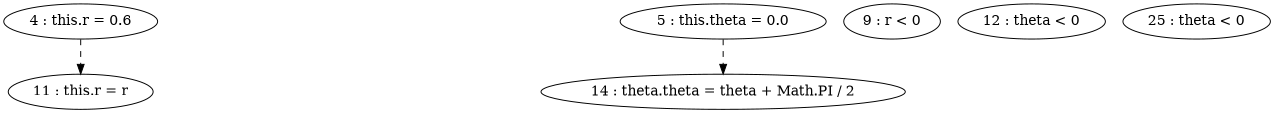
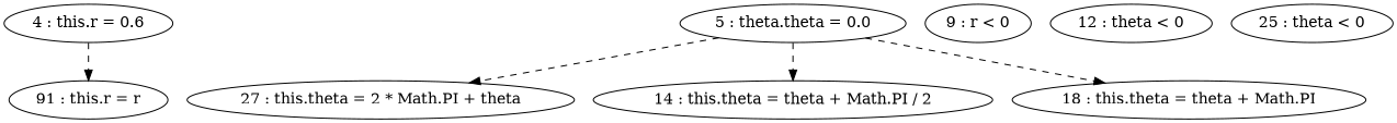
  digraph {
    edge [style=dashed]
    n1 [label="4 : this.r = 0.6"]
-   "11 : this.r = r"
-   "5 : this.theta = 0.0"
-   "14 : this.theta = theta + Math.PI / 2" [label="14 : theta.theta = theta + Math.PI / 2"]
+   "11 : this.r = r" [label="91 : this.r = r"]
+   "5 : this.theta = 0.0" [label="5 : theta.theta = 0.0"]
+   "27 : this.theta = 2 * Math.PI + theta"
+   "14 : this.theta = theta + Math.PI / 2"
+   "18 : this.theta = theta + Math.PI"
    "9 : r < 0"
    "12 : theta < 0"
    "25 : theta < 0"
    n1 -> "11 : this.r = r"
+   "5 : this.theta = 0.0" -> "27 : this.theta = 2 * Math.PI + theta"
    "5 : this.theta = 0.0" -> "14 : this.theta = theta + Math.PI / 2"
+   "5 : this.theta = 0.0" -> "18 : this.theta = theta + Math.PI"
  }
